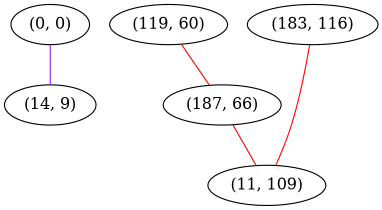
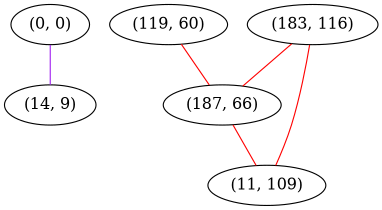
  graph {
    edge [color=red weight=1]
    "(0, 0)"
    "(14, 9)"
    "(119, 60)"
    "(187, 66)"
    "(11, 109)"
    n6 [label="(183, 116)"]
    "(0, 0)" -- "(14, 9)" [color=purple weight=4]
    "(119, 60)" -- "(187, 66)"
    "(187, 66)" -- "(11, 109)"
+   n6 -- "(187, 66)"
    n6 -- "(11, 109)"
  }
